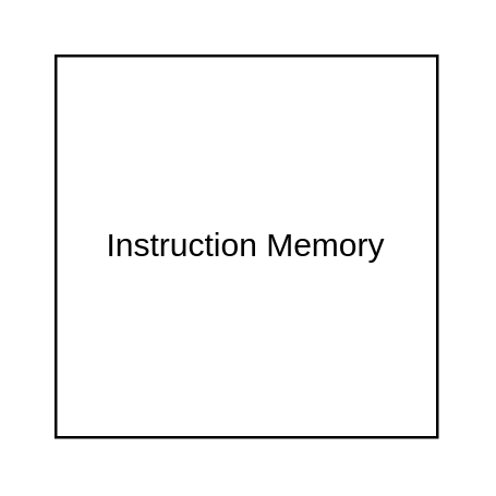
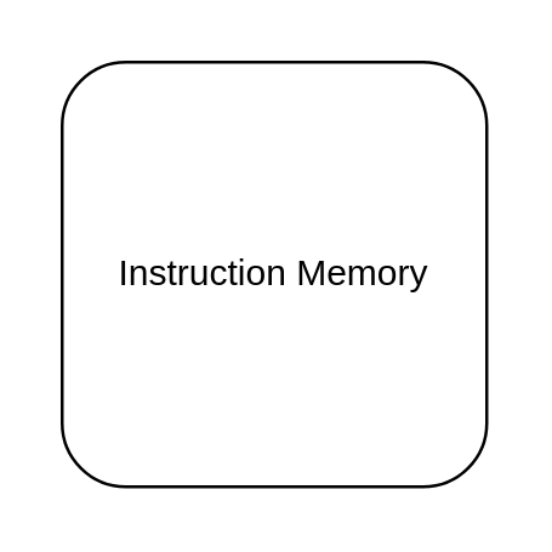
  <mxCell id="0" />
  <mxCell id="1" parent="0" />
- <mxCell id="2" value="Instruction Memory" style="whiteSpace=wrap;html=1;aspect=fixed;" vertex="1" parent="1"><mxGeometry x="20" y="20" width="140" height="140" as="geometry" /></mxCell>
+ <mxCell id="2" value="Instruction Memory" style="whiteSpace=wrap;html=1;aspect=fixed;rounded=1;" vertex="1" parent="1"><mxGeometry x="20" y="20" width="140" height="140" as="geometry" /></mxCell>
